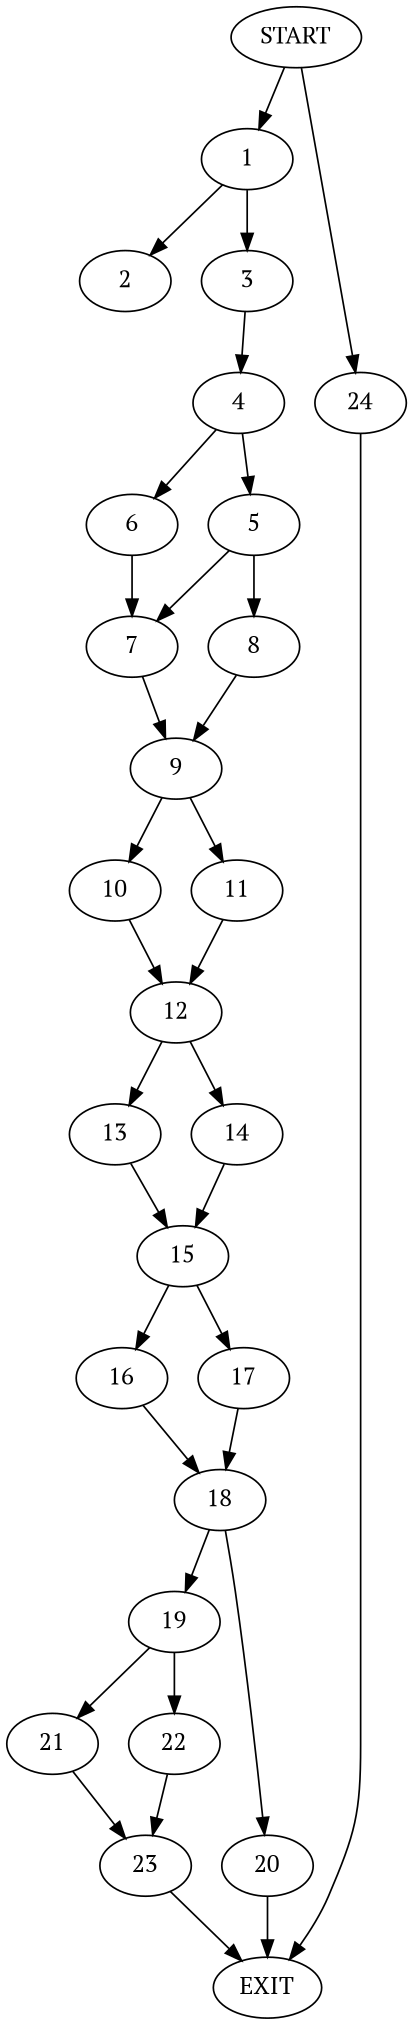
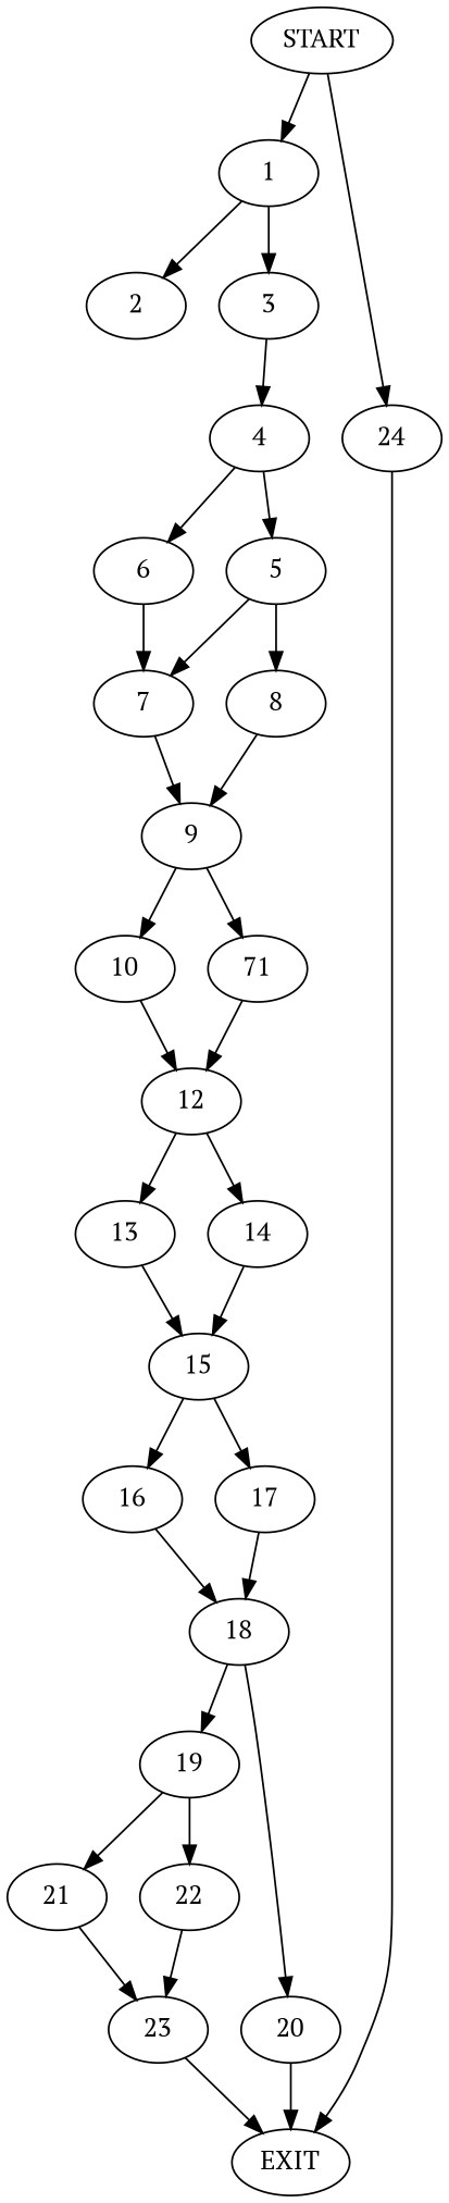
  digraph {
    fontname="PT Serif"
    node [fontname="PT Serif"]
    edge [fontname="PT Serif"]
    n1 [label=START]
    1
    24
    2
    3
    n6 [label=EXIT]
    4
    5
    6
    7
    8
    9
    10
-   11
+   11 [label=71]
    12
    13
    14
    15
    16
    17
    18
    19
    20
    21
    22
    23
    n1 -> 1
    n1 -> 24
    1 -> 2
    1 -> 3
    24 -> n6
    3 -> 4
    4 -> 5
    4 -> 6
    5 -> 7
    5 -> 8
    6 -> 7
    7 -> 9
    8 -> 9
    9 -> 10
    9 -> 11
    10 -> 12
    11 -> 12
    12 -> 13
    12 -> 14
    13 -> 15
    14 -> 15
    15 -> 16
    15 -> 17
    16 -> 18
    17 -> 18
    18 -> 19
    18 -> 20
    19 -> 21
    19 -> 22
    20 -> n6
    21 -> 23
    22 -> 23
    23 -> n6
  }
